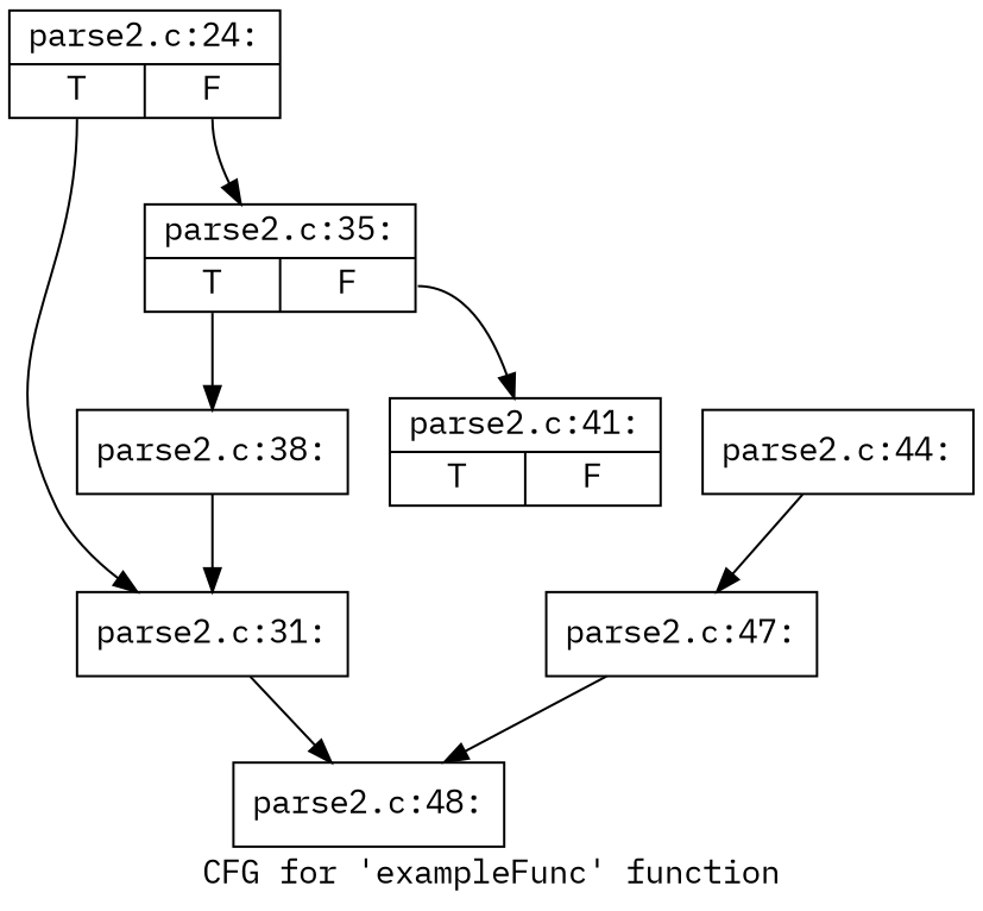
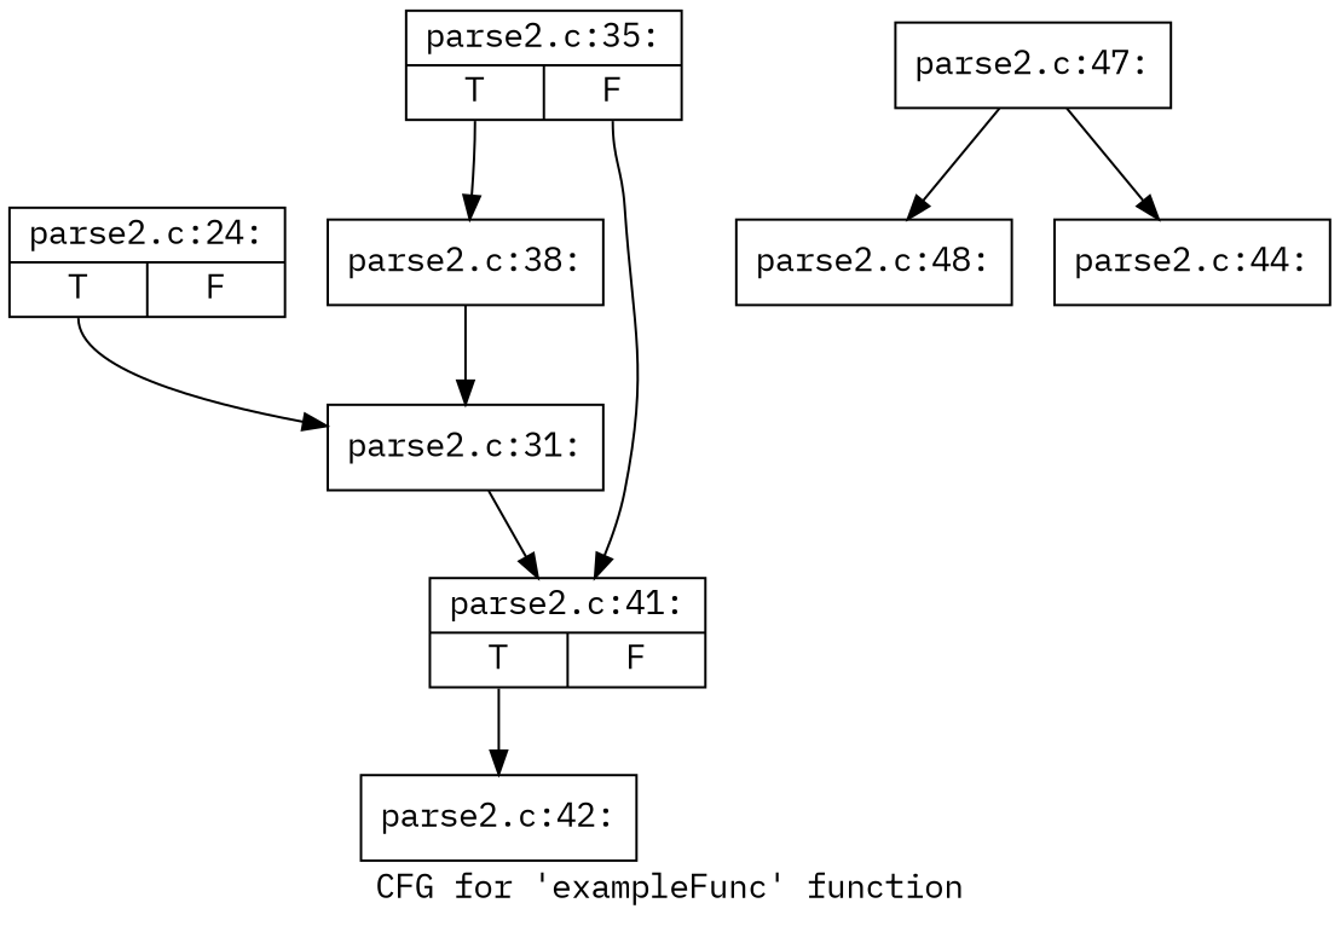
  digraph {
    fontname="IBM Plex Mono"
    label="CFG for 'exampleFunc' function"
    node [fontname="IBM Plex Mono" shape=record]
    edge [fontname="IBM Plex Mono"]
    n1 [label="{parse2.c:24:|{<s0>T|<s1>F}}"]
    n2 [label="{parse2.c:31:}"]
    n3 [label="{parse2.c:35:|{<s0>T|<s1>F}}"]
    n4 [label="{parse2.c:48:}"]
    n5 [label="{parse2.c:38:}"]
    n6 [label="{parse2.c:41:|{<s0>T|<s1>F}}"]
+   n7 [label="{parse2.c:42:}"]
    n8 [label="{parse2.c:47:}"]
    n9 [label="{parse2.c:44:}"]
    n1 -> n2 [tailport=s0]
-   n1 -> n3 [tailport=s1]
-   n2 -> n4
+   n2 -> n6
    n3 -> n5 [tailport=s0]
    n3 -> n6 [tailport=s1]
    n5 -> n2
+   n6 -> n7 [tailport=s0]
    n8 -> n4
-   n9 -> n8
+   n8 -> n9
  }
